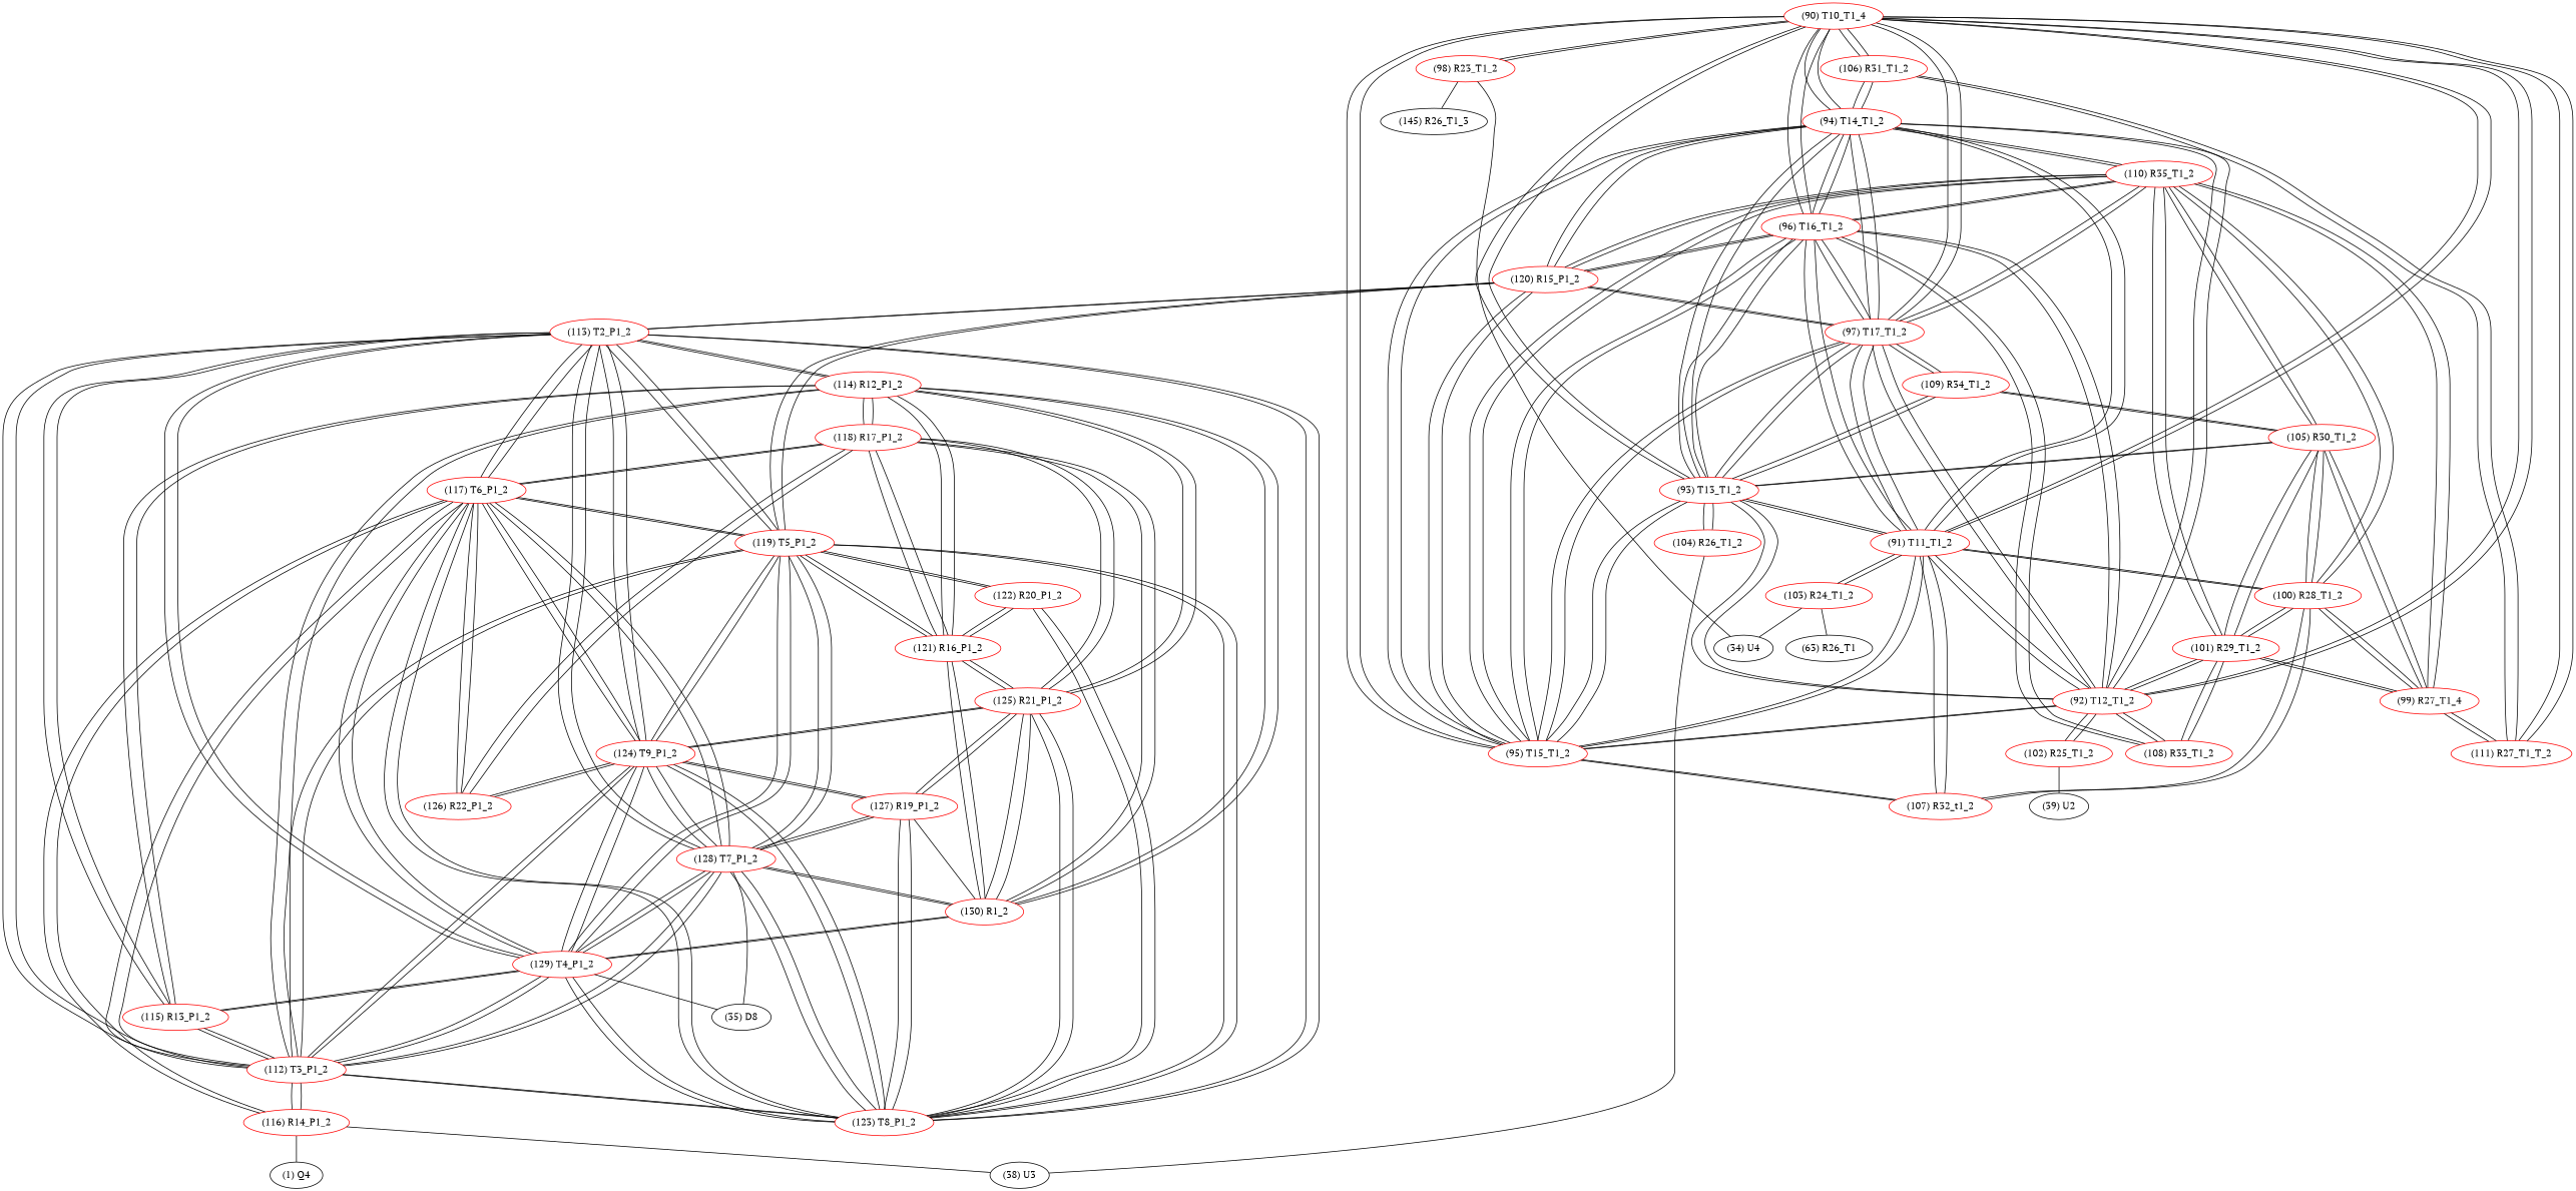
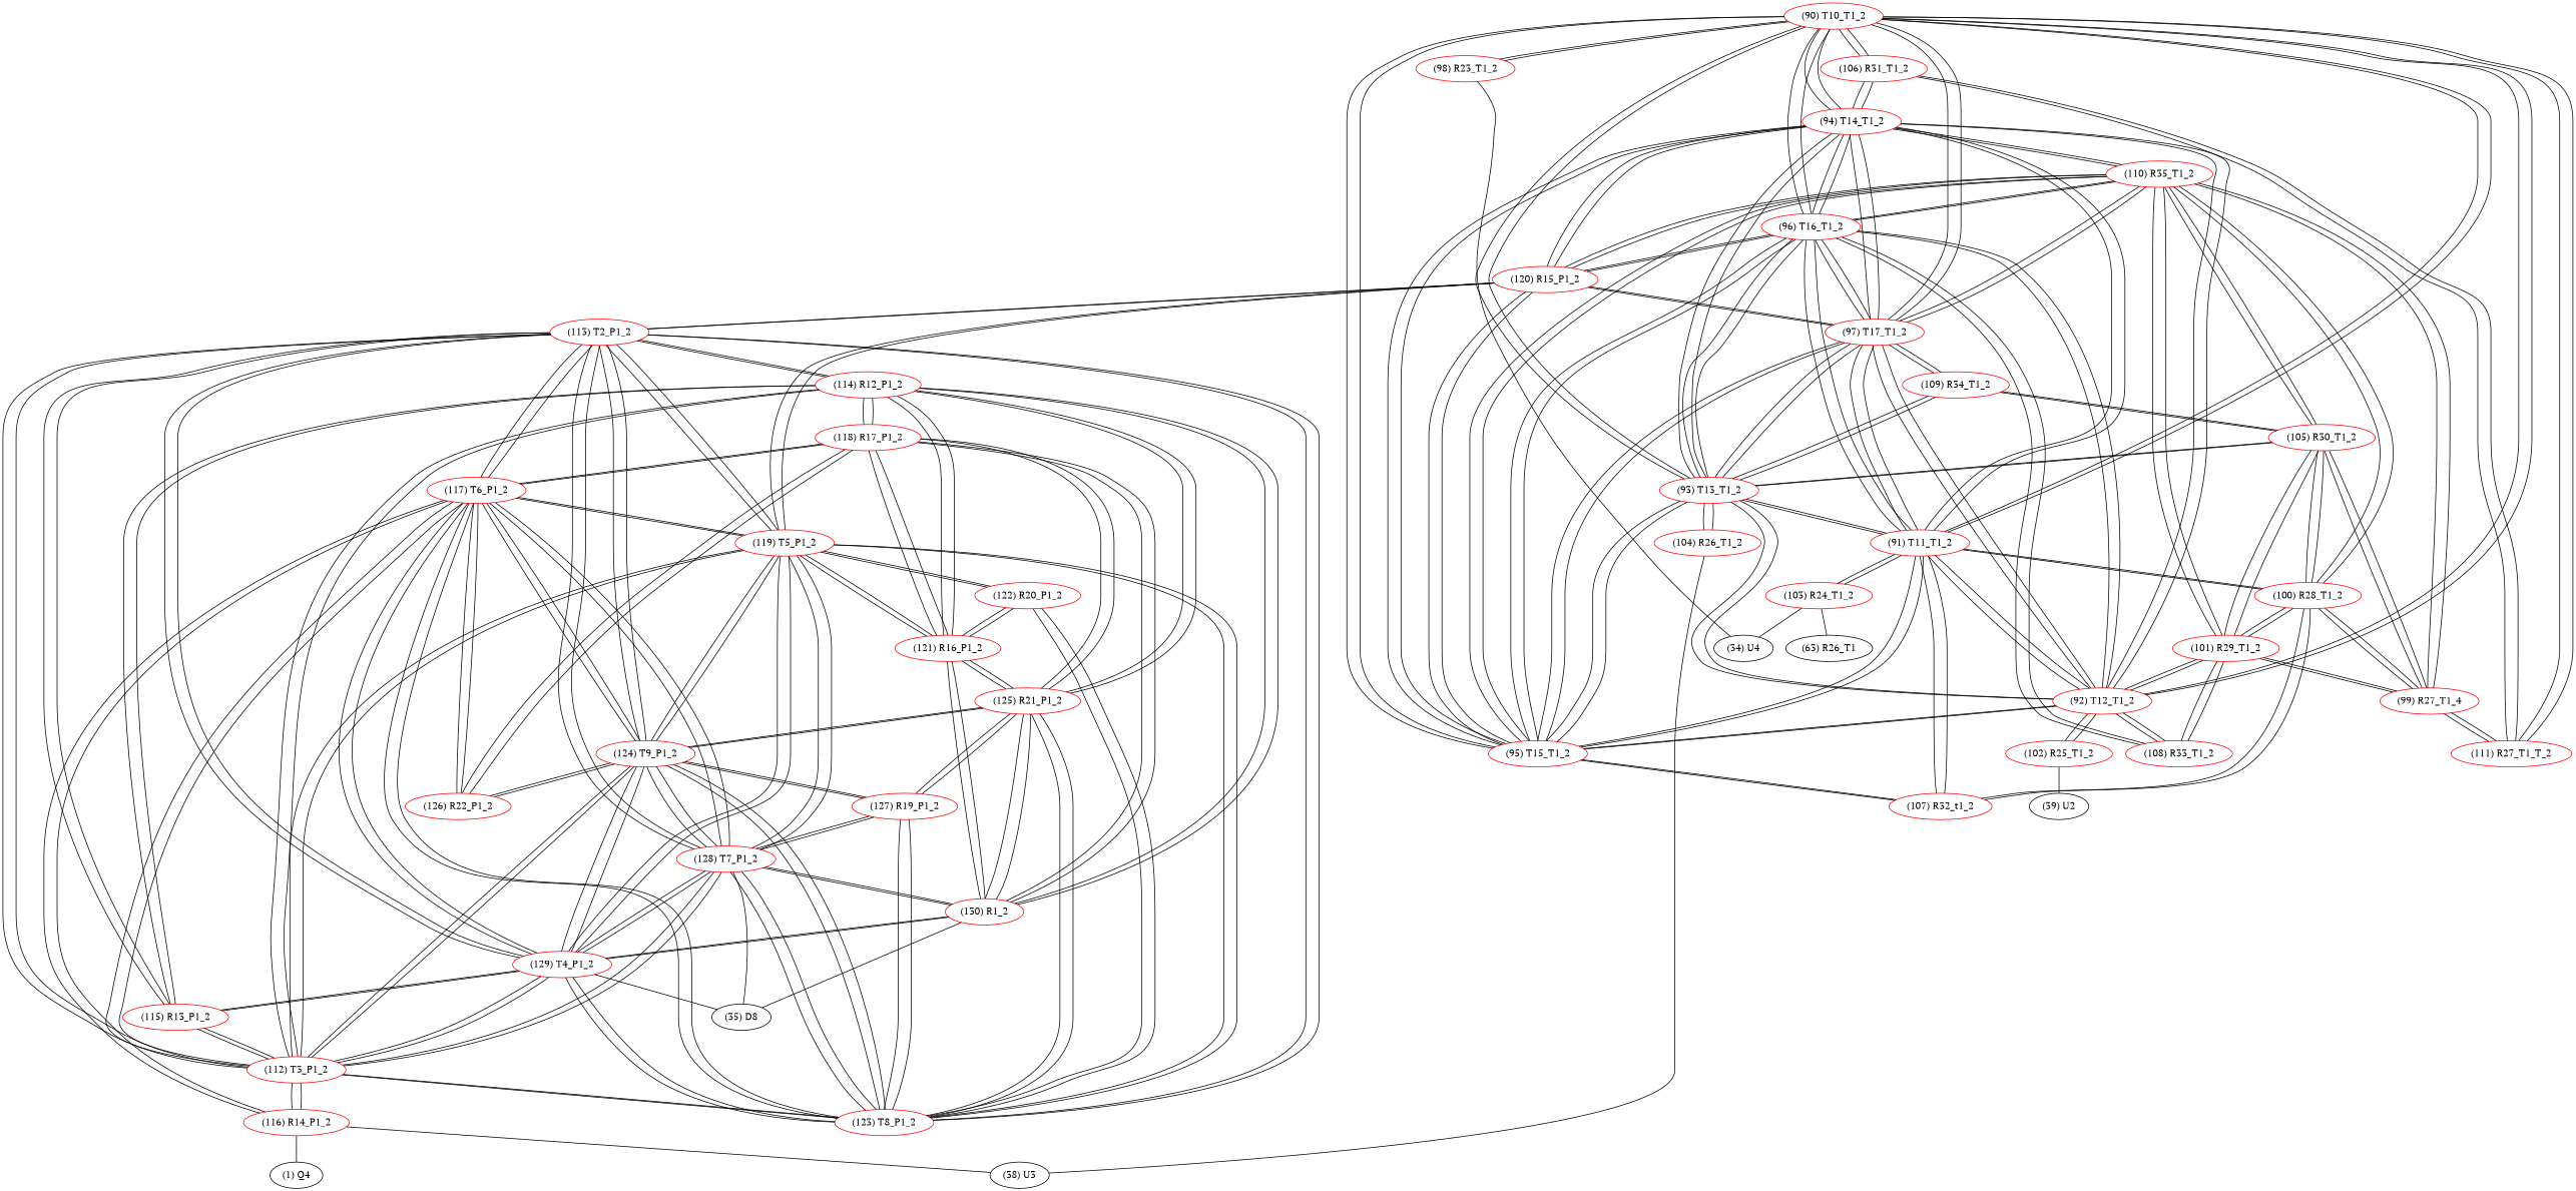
  graph {
    fontname="PT Serif"
    node [color=red fontname="PT Serif"]
    edge [fontname="PT Serif"]
-   n1 [label="(90) T10_T1_4"]
+   n1 [label="(90) T10_T1_2"]
    n2 [label="(98) R23_T1_2"]
    n3 [label="(106) R31_T1_2"]
    n4 [label="(111) R27_T1_T_2"]
    n5 [label="(96) T16_T1_2"]
    n6 [label="(97) T17_T1_2"]
    n7 [label="(95) T15_T1_2"]
    n8 [label="(92) T12_T1_2"]
    n9 [label="(94) T14_T1_2"]
    n10 [label="(93) T13_T1_2"]
    n11 [label="(91) T11_T1_2"]
    n12 [label="(34) U4" color=""]
-   n13 [label="(145) R26_T1_3" color=""]
    n14 [label="(99) R27_T1_4"]
    n15 [label="(108) R33_T1_2"]
    n16 [label="(120) R15_P1_2"]
    n17 [label="(110) R35_T1_2"]
    n18 [label="(109) R34_T1_2"]
    n19 [label="(107) R32_t1_2"]
    n20 [label="(101) R29_T1_2"]
    n21 [label="(102) R25_T1_2"]
    n22 [label="(105) R30_T1_2"]
    n23 [label="(104) R26_T1_2"]
    n24 [label="(103) R24_T1_2"]
    n25 [label="(100) R28_T1_2"]
    n26 [label="(119) T5_P1_2"]
    n27 [label="(113) T2_P1_2"]
    n28 [label="(39) U2" color=""]
    n29 [label="(38) U3" color=""]
    n30 [label="(63) R26_T1" color=""]
    n31 [label="(112) T3_P1_2"]
    n32 [label="(129) T4_P1_2"]
    n33 [label="(128) T7_P1_2"]
    n34 [label="(124) T9_P1_2"]
    n35 [label="(123) T8_P1_2"]
    n36 [label="(117) T6_P1_2"]
    n37 [label="(121) R16_P1_2"]
    n38 [label="(122) R20_P1_2"]
    n39 [label="(115) R13_P1_2"]
    n40 [label="(114) R12_P1_2"]
    n41 [label="(116) R14_P1_2"]
    n42 [label="(130) R1_2"]
    n43 [label="(35) D8" color=""]
    n44 [label="(127) R19_P1_2"]
    n45 [label="(125) R21_P1_2"]
    n46 [label="(126) R22_P1_2"]
    n47 [label="(118) R17_P1_2"]
    n48 [label="(1) Q4" color=""]
    n1 -- n2
    n1 -- n3
    n1 -- n4
    n1 -- n5
    n1 -- n6
    n1 -- n7
    n1 -- n8
    n1 -- n9
    n1 -- n10
    n1 -- n11
    n2 -- n1
    n2 -- n12
-   n2 -- n13
    n3 -- n1
    n3 -- n4
    n3 -- n9
    n4 -- n1
    n4 -- n3
    n4 -- n14
    n5 -- n1
    n5 -- n6
    n5 -- n7
    n5 -- n8
    n5 -- n9
    n5 -- n10
    n5 -- n11
    n5 -- n15
    n5 -- n16
    n5 -- n17
    n6 -- n1
    n6 -- n5
    n6 -- n7
    n6 -- n8
    n6 -- n9
    n6 -- n10
    n6 -- n11
    n6 -- n16
    n6 -- n17
    n6 -- n18
    n7 -- n1
    n7 -- n5
    n7 -- n6
    n7 -- n8
    n7 -- n9
    n7 -- n10
    n7 -- n11
    n7 -- n16
    n7 -- n17
    n7 -- n19
    n8 -- n1
    n8 -- n5
    n8 -- n6
    n8 -- n7
    n8 -- n9
    n8 -- n10
    n8 -- n11
    n8 -- n15
    n8 -- n20
    n8 -- n21
    n9 -- n1
    n9 -- n3
    n9 -- n5
    n9 -- n6
    n9 -- n7
    n9 -- n8
    n9 -- n10
    n9 -- n11
    n9 -- n16
    n9 -- n17
    n10 -- n1
    n10 -- n5
    n10 -- n6
    n10 -- n7
    n10 -- n8
    n10 -- n9
    n10 -- n11
    n10 -- n18
    n10 -- n22
    n10 -- n23
    n11 -- n1
    n11 -- n5
    n11 -- n6
    n11 -- n7
    n11 -- n8
    n11 -- n9
    n11 -- n10
    n11 -- n19
    n11 -- n24
    n11 -- n25
    n14 -- n4
    n14 -- n17
    n14 -- n20
    n14 -- n22
    n14 -- n25
    n15 -- n5
    n15 -- n8
    n15 -- n20
    n16 -- n5
    n16 -- n6
    n16 -- n7
    n16 -- n9
    n16 -- n17
    n16 -- n26
    n16 -- n27
    n17 -- n5
    n17 -- n6
    n17 -- n7
    n17 -- n9
    n17 -- n14
    n17 -- n16
    n17 -- n20
    n17 -- n22
    n17 -- n25
    n18 -- n6
    n18 -- n10
    n18 -- n22
    n19 -- n7
    n19 -- n11
    n19 -- n25
    n20 -- n8
    n20 -- n14
    n20 -- n15
    n20 -- n17
    n20 -- n22
    n20 -- n25
    n21 -- n8
    n21 -- n28
    n22 -- n10
    n22 -- n14
    n22 -- n17
    n22 -- n18
    n22 -- n20
    n22 -- n25
    n23 -- n10
    n23 -- n29
    n24 -- n11
    n24 -- n12
    n24 -- n30
    n25 -- n11
    n25 -- n14
    n25 -- n17
    n25 -- n19
    n25 -- n20
    n25 -- n22
    n26 -- n16
    n26 -- n27
    n26 -- n31
    n26 -- n32
    n26 -- n33
    n26 -- n34
    n26 -- n35
    n26 -- n36
    n26 -- n37
    n26 -- n38
    n27 -- n16
    n27 -- n26
    n27 -- n31
    n27 -- n32
    n27 -- n33
    n27 -- n34
    n27 -- n35
    n27 -- n36
    n27 -- n39
    n27 -- n40
    n31 -- n26
    n31 -- n27
    n31 -- n32
    n31 -- n33
    n31 -- n34
    n31 -- n35
    n31 -- n36
    n31 -- n39
    n31 -- n40
    n31 -- n41
    n32 -- n26
    n32 -- n27
    n32 -- n31
    n32 -- n33
    n32 -- n34
    n32 -- n35
    n32 -- n36
    n32 -- n39
    n32 -- n42
    n32 -- n43
    n33 -- n26
    n33 -- n27
    n33 -- n31
    n33 -- n32
    n33 -- n34
    n33 -- n35
    n33 -- n36
    n33 -- n42
    n33 -- n43
    n33 -- n44
    n34 -- n26
    n34 -- n27
    n34 -- n31
    n34 -- n32
    n34 -- n33
    n34 -- n35
    n34 -- n36
    n34 -- n44
    n34 -- n45
    n34 -- n46
    n35 -- n26
    n35 -- n27
    n35 -- n31
    n35 -- n32
    n35 -- n33
    n35 -- n34
    n35 -- n36
    n35 -- n38
    n35 -- n44
    n35 -- n45
    n36 -- n26
    n36 -- n27
    n36 -- n31
    n36 -- n32
    n36 -- n33
    n36 -- n34
    n36 -- n35
    n36 -- n41
    n36 -- n46
    n36 -- n47
    n37 -- n26
    n37 -- n38
    n37 -- n40
    n37 -- n42
    n37 -- n45
    n37 -- n47
    n38 -- n26
    n38 -- n35
    n38 -- n37
    n39 -- n27
    n39 -- n31
    n39 -- n32
    n39 -- n40
    n40 -- n27
    n40 -- n31
    n40 -- n37
    n40 -- n39
    n40 -- n42
    n40 -- n45
    n40 -- n47
    n41 -- n29
    n41 -- n31
    n41 -- n36
    n41 -- n48
    n42 -- n32
    n42 -- n33
    n42 -- n37
    n42 -- n40
-   n42 -- n44
+   n42 -- n43
    n42 -- n45
    n42 -- n47
    n44 -- n33
    n44 -- n34
    n44 -- n35
    n44 -- n45
    n45 -- n34
    n45 -- n35
    n45 -- n37
    n45 -- n40
    n45 -- n42
    n45 -- n44
    n45 -- n47
    n46 -- n34
    n46 -- n36
    n46 -- n47
    n47 -- n36
    n47 -- n37
    n47 -- n40
    n47 -- n42
    n47 -- n45
    n47 -- n46
  }
